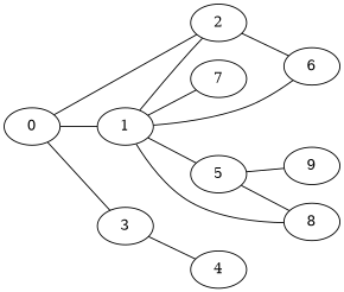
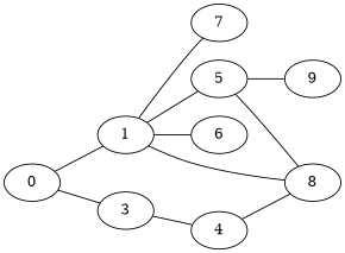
  graph {
    rankdir=LR
    0
    1
-   2
    3
    7
    5
    6
    8
    4
    9
    0 -- 1
-   0 -- 2
    0 -- 3
-   1 -- 2
    1 -- 7
    1 -- 5
    1 -- 6
    1 -- 8
-   2 -- 6
    3 -- 4
    5 -- 8
    5 -- 9
+   4 -- 8
  }
